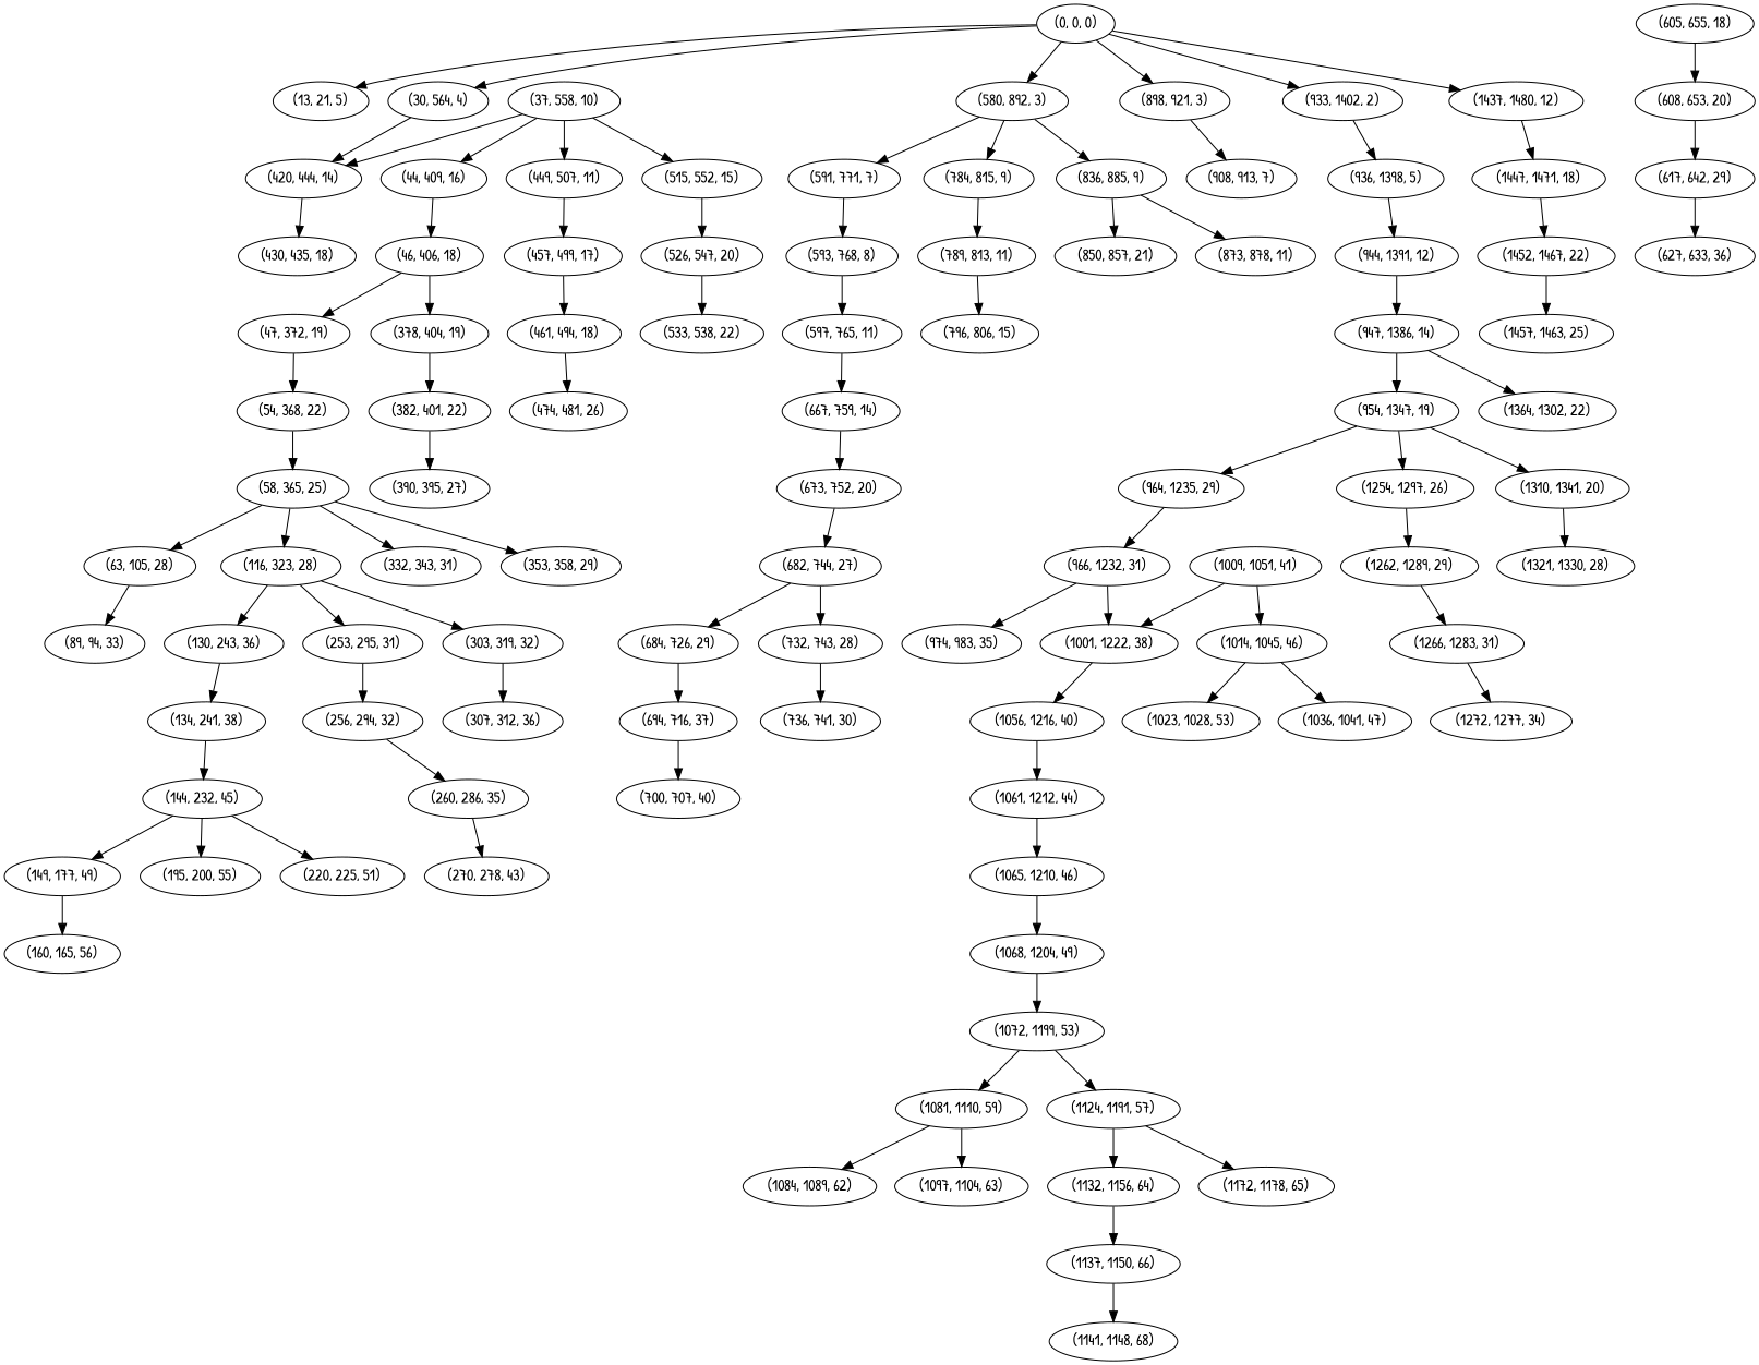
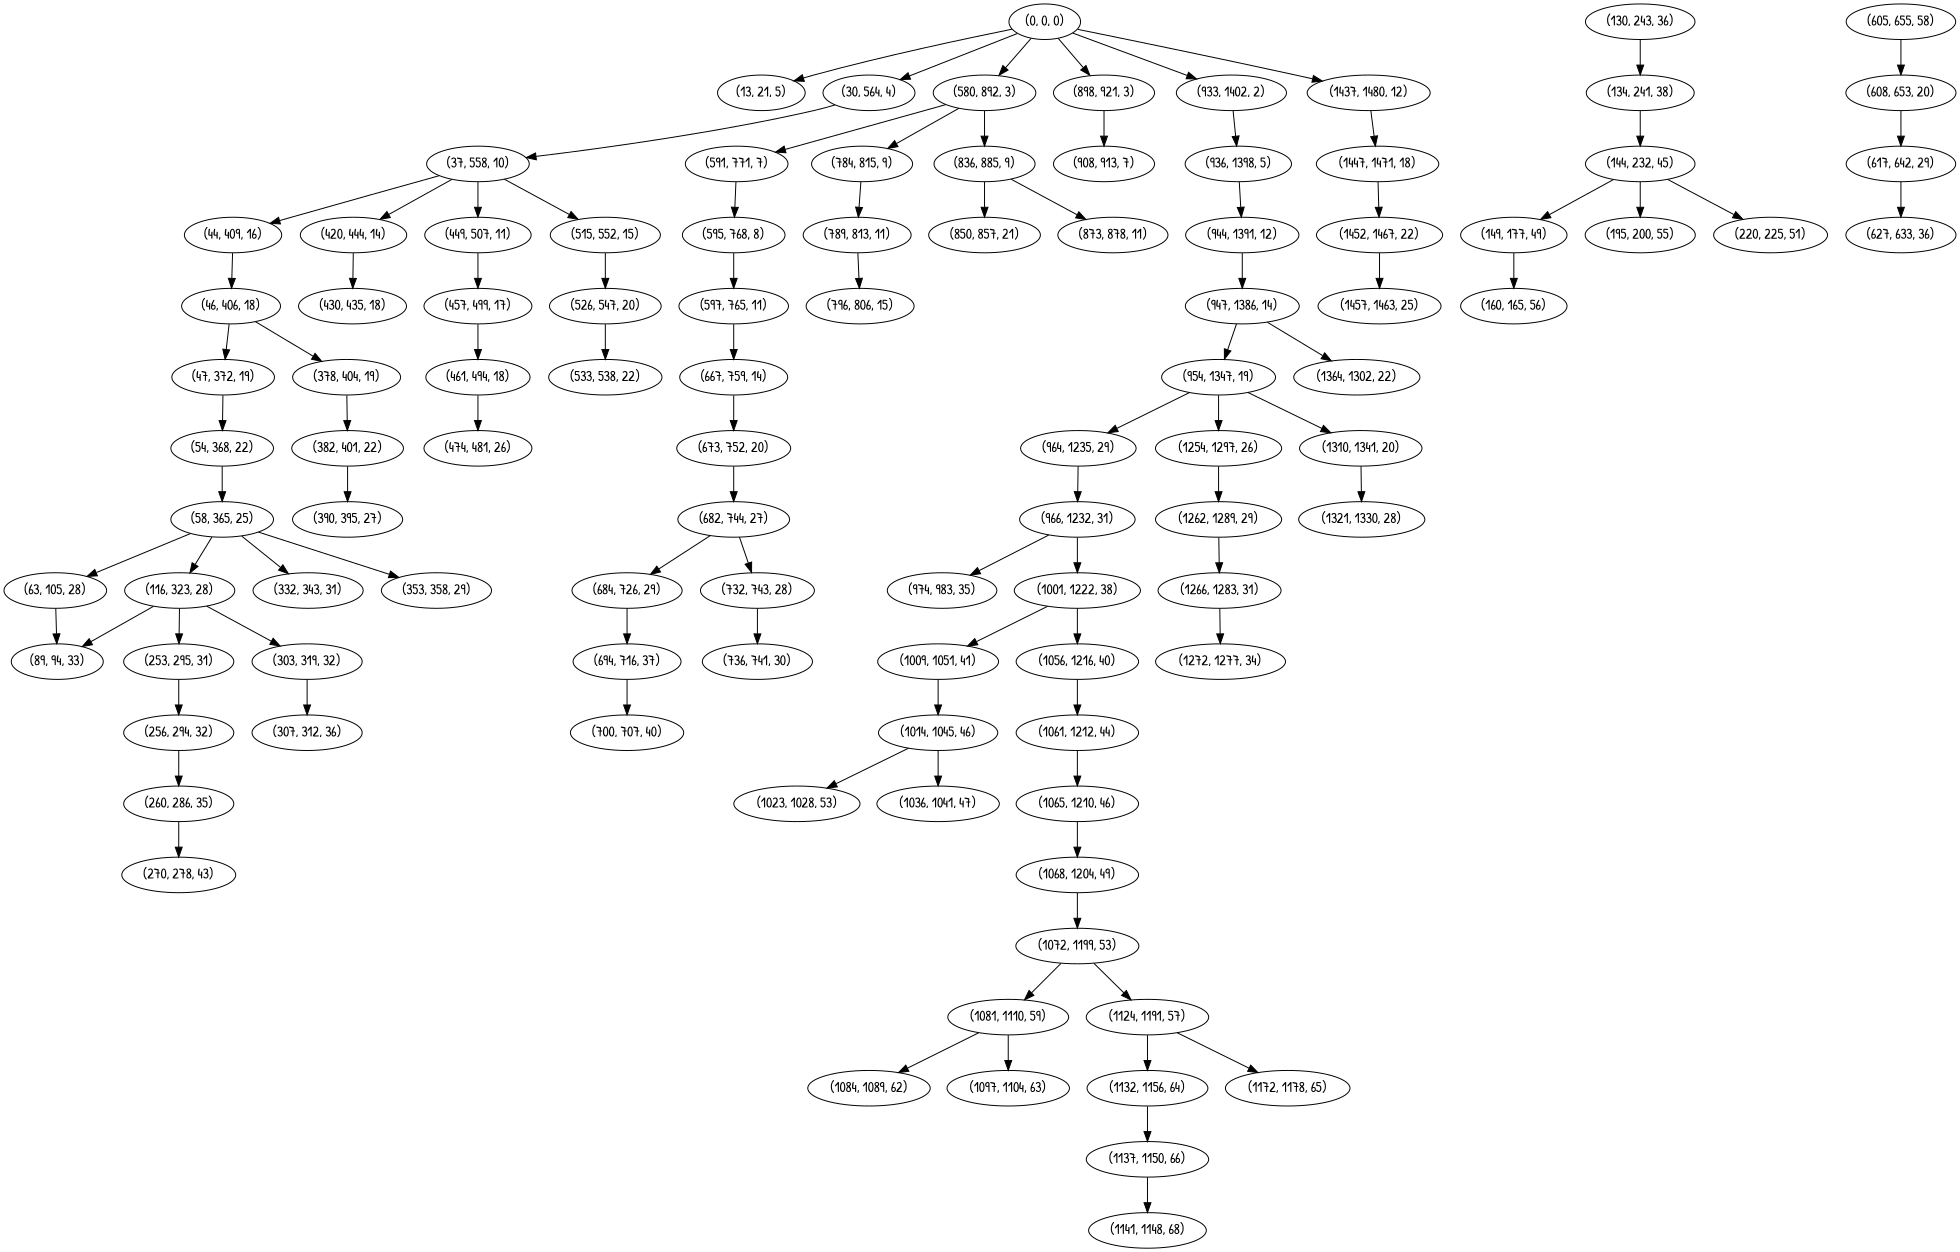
  digraph {
    fontname="Patrick Hand"
    node [fontname="Patrick Hand"]
    edge [fontname="Patrick Hand"]
    "(0, 0, 0)"
    "(13, 21, 5)"
    "(30, 564, 4)"
    "(580, 892, 3)"
    "(898, 921, 3)"
    "(933, 1402, 2)"
    "(1437, 1480, 12)"
    "(37, 558, 10)"
    "(591, 771, 7)"
    "(784, 815, 9)"
    "(836, 885, 9)"
    "(908, 913, 7)"
    "(936, 1398, 5)"
    "(1447, 1471, 18)"
    "(44, 409, 16)"
    "(420, 444, 14)"
    "(449, 507, 11)"
    "(515, 552, 15)"
    "(46, 406, 18)"
    "(430, 435, 18)"
    "(457, 499, 17)"
    "(526, 547, 20)"
    "(47, 372, 19)"
    "(378, 404, 19)"
    "(54, 368, 22)"
    "(382, 401, 22)"
    "(58, 365, 25)"
    "(63, 105, 28)"
    "(116, 323, 28)"
    "(332, 343, 31)"
    "(353, 358, 29)"
    "(89, 94, 33)"
    "(130, 243, 36)"
    "(253, 295, 31)"
    "(303, 319, 32)"
    "(134, 241, 38)"
    "(256, 294, 32)"
    "(307, 312, 36)"
    "(144, 232, 45)"
    "(149, 177, 49)"
    "(195, 200, 55)"
    "(220, 225, 51)"
    "(160, 165, 56)"
    "(260, 286, 35)"
    "(270, 278, 43)"
    "(390, 395, 27)"
    "(461, 494, 18)"
    "(474, 481, 26)"
    "(533, 538, 22)"
-   "(593, 768, 8)"
+   "(593, 768, 8)" [label="(595, 768, 8)"]
    "(789, 813, 11)"
    "(850, 857, 21)"
    "(873, 878, 11)"
    "(597, 765, 11)"
    "(667, 759, 14)"
-   "(605, 655, 18)"
+   "(605, 655, 18)" [label="(605, 655, 58)"]
    "(608, 653, 20)"
    "(673, 752, 20)"
    "(617, 642, 29)"
    "(627, 633, 36)"
    "(682, 744, 27)"
    "(684, 726, 29)"
    "(732, 743, 28)"
    "(694, 716, 37)"
    "(736, 741, 30)"
    "(700, 707, 40)"
    "(796, 806, 15)"
    "(944, 1391, 12)"
    "(947, 1386, 14)"
    "(954, 1347, 19)"
    n71 [label="(1364, 1302, 22)"]
    "(964, 1235, 29)"
    "(1254, 1297, 26)"
    "(1310, 1341, 20)"
    "(966, 1232, 31)"
    "(1262, 1289, 29)"
    "(1321, 1330, 28)"
    "(974, 983, 35)"
    "(1001, 1222, 38)"
    "(1009, 1051, 41)"
    "(1056, 1216, 40)"
    "(1014, 1045, 46)"
    "(1061, 1212, 44)"
    "(1023, 1028, 53)"
    "(1036, 1041, 47)"
    "(1065, 1210, 46)"
    "(1068, 1204, 49)"
    "(1072, 1199, 53)"
    "(1081, 1110, 59)"
    "(1124, 1191, 57)"
    "(1084, 1089, 62)"
    "(1097, 1104, 63)"
    "(1132, 1156, 64)"
    "(1172, 1178, 65)"
    "(1137, 1150, 66)"
    "(1141, 1148, 68)"
    "(1266, 1283, 31)"
    "(1272, 1277, 34)"
    "(1452, 1467, 22)"
    "(1457, 1463, 25)"
    "(0, 0, 0)" -> "(13, 21, 5)"
    "(0, 0, 0)" -> "(30, 564, 4)"
    "(0, 0, 0)" -> "(580, 892, 3)"
    "(0, 0, 0)" -> "(898, 921, 3)"
    "(0, 0, 0)" -> "(933, 1402, 2)"
    "(0, 0, 0)" -> "(1437, 1480, 12)"
-   "(30, 564, 4)" -> "(420, 444, 14)"
+   "(30, 564, 4)" -> "(37, 558, 10)"
    "(580, 892, 3)" -> "(591, 771, 7)"
    "(580, 892, 3)" -> "(784, 815, 9)"
    "(580, 892, 3)" -> "(836, 885, 9)"
    "(898, 921, 3)" -> "(908, 913, 7)"
    "(933, 1402, 2)" -> "(936, 1398, 5)"
    "(1437, 1480, 12)" -> "(1447, 1471, 18)"
    "(37, 558, 10)" -> "(44, 409, 16)"
    "(37, 558, 10)" -> "(420, 444, 14)"
    "(37, 558, 10)" -> "(449, 507, 11)"
    "(37, 558, 10)" -> "(515, 552, 15)"
    "(591, 771, 7)" -> "(593, 768, 8)"
    "(784, 815, 9)" -> "(789, 813, 11)"
    "(836, 885, 9)" -> "(850, 857, 21)"
    "(836, 885, 9)" -> "(873, 878, 11)"
    "(936, 1398, 5)" -> "(944, 1391, 12)"
    "(1447, 1471, 18)" -> "(1452, 1467, 22)"
    "(44, 409, 16)" -> "(46, 406, 18)"
    "(420, 444, 14)" -> "(430, 435, 18)"
    "(449, 507, 11)" -> "(457, 499, 17)"
    "(515, 552, 15)" -> "(526, 547, 20)"
    "(46, 406, 18)" -> "(47, 372, 19)"
    "(46, 406, 18)" -> "(378, 404, 19)"
    "(457, 499, 17)" -> "(461, 494, 18)"
    "(526, 547, 20)" -> "(533, 538, 22)"
    "(47, 372, 19)" -> "(54, 368, 22)"
    "(378, 404, 19)" -> "(382, 401, 22)"
    "(54, 368, 22)" -> "(58, 365, 25)"
    "(382, 401, 22)" -> "(390, 395, 27)"
    "(58, 365, 25)" -> "(63, 105, 28)"
    "(58, 365, 25)" -> "(116, 323, 28)"
    "(58, 365, 25)" -> "(332, 343, 31)"
    "(58, 365, 25)" -> "(353, 358, 29)"
    "(63, 105, 28)" -> "(89, 94, 33)"
-   "(116, 323, 28)" -> "(130, 243, 36)"
+   "(116, 323, 28)" -> "(89, 94, 33)"
    "(116, 323, 28)" -> "(253, 295, 31)"
    "(116, 323, 28)" -> "(303, 319, 32)"
    "(130, 243, 36)" -> "(134, 241, 38)"
    "(253, 295, 31)" -> "(256, 294, 32)"
    "(303, 319, 32)" -> "(307, 312, 36)"
    "(134, 241, 38)" -> "(144, 232, 45)"
    "(256, 294, 32)" -> "(260, 286, 35)"
    "(144, 232, 45)" -> "(149, 177, 49)"
    "(144, 232, 45)" -> "(195, 200, 55)"
    "(144, 232, 45)" -> "(220, 225, 51)"
    "(149, 177, 49)" -> "(160, 165, 56)"
    "(260, 286, 35)" -> "(270, 278, 43)"
    "(461, 494, 18)" -> "(474, 481, 26)"
    "(593, 768, 8)" -> "(597, 765, 11)"
    "(789, 813, 11)" -> "(796, 806, 15)"
    "(597, 765, 11)" -> "(667, 759, 14)"
    "(667, 759, 14)" -> "(673, 752, 20)"
    "(605, 655, 18)" -> "(608, 653, 20)"
    "(608, 653, 20)" -> "(617, 642, 29)"
    "(673, 752, 20)" -> "(682, 744, 27)"
    "(617, 642, 29)" -> "(627, 633, 36)"
    "(682, 744, 27)" -> "(684, 726, 29)"
    "(682, 744, 27)" -> "(732, 743, 28)"
    "(684, 726, 29)" -> "(694, 716, 37)"
    "(732, 743, 28)" -> "(736, 741, 30)"
    "(694, 716, 37)" -> "(700, 707, 40)"
    "(944, 1391, 12)" -> "(947, 1386, 14)"
    "(947, 1386, 14)" -> "(954, 1347, 19)"
    "(947, 1386, 14)" -> n71
    "(954, 1347, 19)" -> "(964, 1235, 29)"
    "(954, 1347, 19)" -> "(1254, 1297, 26)"
    "(954, 1347, 19)" -> "(1310, 1341, 20)"
    "(964, 1235, 29)" -> "(966, 1232, 31)"
    "(1254, 1297, 26)" -> "(1262, 1289, 29)"
    "(1310, 1341, 20)" -> "(1321, 1330, 28)"
    "(966, 1232, 31)" -> "(974, 983, 35)"
    "(966, 1232, 31)" -> "(1001, 1222, 38)"
    "(1262, 1289, 29)" -> "(1266, 1283, 31)"
-   "(1009, 1051, 41)" -> "(1001, 1222, 38)"
+   "(1001, 1222, 38)" -> "(1009, 1051, 41)"
    "(1001, 1222, 38)" -> "(1056, 1216, 40)"
    "(1009, 1051, 41)" -> "(1014, 1045, 46)"
    "(1056, 1216, 40)" -> "(1061, 1212, 44)"
    "(1014, 1045, 46)" -> "(1023, 1028, 53)"
    "(1014, 1045, 46)" -> "(1036, 1041, 47)"
    "(1061, 1212, 44)" -> "(1065, 1210, 46)"
    "(1065, 1210, 46)" -> "(1068, 1204, 49)"
    "(1068, 1204, 49)" -> "(1072, 1199, 53)"
    "(1072, 1199, 53)" -> "(1081, 1110, 59)"
    "(1072, 1199, 53)" -> "(1124, 1191, 57)"
    "(1081, 1110, 59)" -> "(1084, 1089, 62)"
    "(1081, 1110, 59)" -> "(1097, 1104, 63)"
    "(1124, 1191, 57)" -> "(1132, 1156, 64)"
    "(1124, 1191, 57)" -> "(1172, 1178, 65)"
    "(1132, 1156, 64)" -> "(1137, 1150, 66)"
    "(1137, 1150, 66)" -> "(1141, 1148, 68)"
    "(1266, 1283, 31)" -> "(1272, 1277, 34)"
    "(1452, 1467, 22)" -> "(1457, 1463, 25)"
  }
